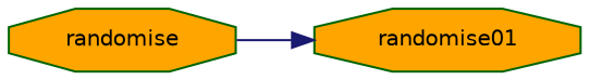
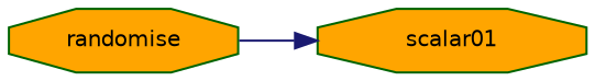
  digraph {
    rankdir=LR
    node [color=darkgreen fillcolor=orange fontname=Helvetica fontsize=10 shape=octagon style=filled]
    n1 [fontcolor=black height=0.2 label=randomise width=0.4]
-   n2 [height=0.2 label=randomise01 width=0.4]
+   n2 [height=0.2 label=scalar01 width=0.4]
    n1 -> n2 [color=midnightblue fontname=Helvetica fontsize=10 labelfontname=Helvetica labelfontsize=10 style=solid arrowhead=normal]
  }
